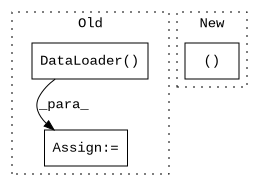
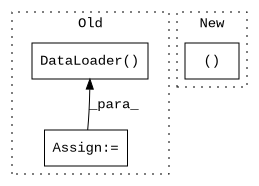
  digraph {
    fontname="Liberation Mono"
    node [shape=box fontname="Liberation Mono"]
    n1 [a=75 l=102 label="DataLoader()" s=3204]
    n2 [a=68 l=3 label="Assign:=" s=3201]
    n3 [a=54 l=12 label="()" s=4285]
    subgraph cluster_1 {
      label=Old
      style=dotted
      n1
      n2
    }
    subgraph cluster_2 {
      label=New
      style=dotted
      n3
    }
-   n1 -> n2 [label=_para_ fontname="Liberation Mono"]
+   n2 -> n1 [label=_para_ fontname="Liberation Mono"]
  }
